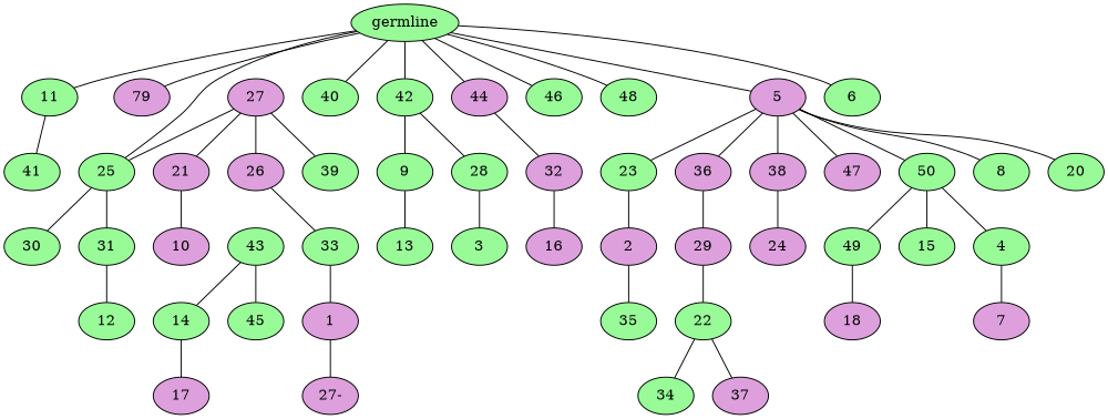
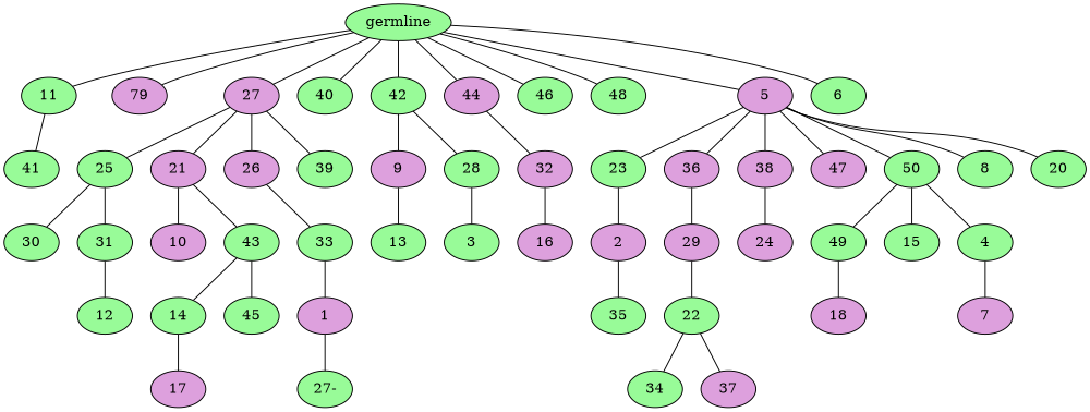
  graph {
    node [fillcolor=palegreen style=filled]
    n1 [label=germline]
    n2 [label=11]
    n3 [fillcolor=plum label=79]
    n4 [fillcolor=plum label=27]
    n5 [label=40]
    n6 [label=42]
    n7 [fillcolor=plum label=44]
    n8 [label=46]
    n9 [label=48]
    n10 [fillcolor=plum label=5]
    n11 [label=6]
    n12 [label=41]
    n13 [fillcolor=plum label=21]
    n14 [label=25]
    n15 [fillcolor=plum label=26]
    n16 [label=39]
    n17 [label=28]
-   n18 [label=9]
+   n18 [fillcolor=plum label=9]
    n19 [fillcolor=plum label=32]
    n20 [label=20]
    n21 [label=23]
    n22 [fillcolor=plum label=36]
    n23 [fillcolor=plum label=38]
    n24 [fillcolor=plum label=47]
    n25 [label=50]
    n26 [label=8]
    n27 [fillcolor=plum label=10]
    n28 [label=43]
    n29 [label=30]
    n30 [label=31]
    n31 [label=33]
    n32 [label=14]
    n33 [label=45]
    n34 [fillcolor=plum label=17]
    n35 [label=12]
    n36 [fillcolor=plum label=1]
-   n37 [fillcolor=plum label="27-"]
+   n37 [label="27-"]
    n38 [label=3]
    n39 [label=13]
    n40 [fillcolor=plum label=16]
    n41 [fillcolor=plum label=2]
    n42 [fillcolor=plum label=29]
    n43 [fillcolor=plum label=24]
    n44 [label=15]
    n45 [label=4]
    n46 [label=49]
    n47 [label=35]
    n48 [label=22]
    n49 [label=34]
    n50 [fillcolor=plum label=37]
    n51 [fillcolor=plum label=7]
    n52 [fillcolor=plum label=18]
    n1 -- n2
    n1 -- n3
-   n1 -- n14
+   n1 -- n4
    n1 -- n5
    n1 -- n6
    n1 -- n7
    n1 -- n8
    n1 -- n9
    n1 -- n10
    n1 -- n11
    n2 -- n12
    n4 -- n13
    n4 -- n14
    n4 -- n15
    n4 -- n16
    n6 -- n17
    n6 -- n18
    n7 -- n19
    n10 -- n20
    n10 -- n21
    n10 -- n22
    n10 -- n23
    n10 -- n24
    n10 -- n25
    n10 -- n26
    n13 -- n27
+   n13 -- n28
    n14 -- n29
    n14 -- n30
    n15 -- n31
    n17 -- n38
    n18 -- n39
    n19 -- n40
    n21 -- n41
    n22 -- n42
    n23 -- n43
    n25 -- n44
    n25 -- n45
    n25 -- n46
    n28 -- n32
    n28 -- n33
    n30 -- n35
    n31 -- n36
    n32 -- n34
    n36 -- n37
    n41 -- n47
    n42 -- n48
    n45 -- n51
    n46 -- n52
    n48 -- n49
    n48 -- n50
  }
